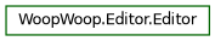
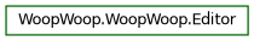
  digraph {
    rankdir=LR
-   n1 [color=darkgreen fillcolor=white fontname=Helvetica fontsize=10 height=0.2 label="WoopWoop.Editor.Editor" shape=box style=filled width=0.4]
+   n1 [color=darkgreen fillcolor=white fontname=Helvetica fontsize=10 height=0.2 label="WoopWoop.WoopWoop.Editor" shape=box style=filled width=0.4]
  }
